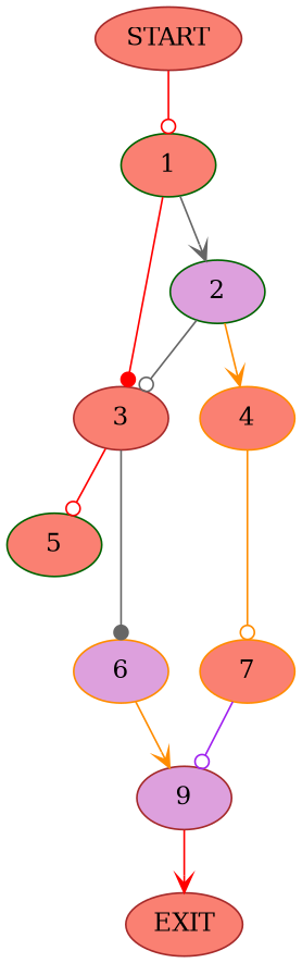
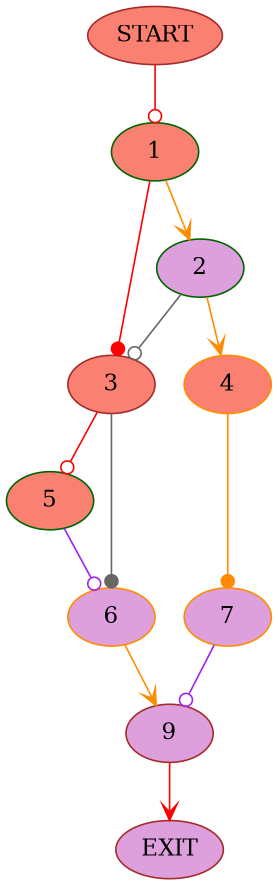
  digraph {
    node [color=brown fillcolor=salmon style=filled]
    edge [arrowhead=odot color=red]
    n1 [label=START]
    1 [color=darkgreen]
    2 [color=darkgreen fillcolor=plum]
    3
-   n5 [label=EXIT]
+   n5 [fillcolor=plum label=EXIT]
    4 [color=darkorange]
    5 [color=darkgreen]
    6 [color=darkorange fillcolor=plum]
-   7 [color=darkorange]
+   7 [color=darkorange fillcolor=plum]
    9 [fillcolor=plum]
    n1 -> 1
-   1 -> 2 [arrowhead=vee color=gray40]
+   1 -> 2 [arrowhead=vee color=darkorange]
    1 -> 3 [arrowhead=dot]
    2 -> 3 [color=gray40]
    2 -> 4 [arrowhead=vee color=darkorange]
    3 -> 5
    3 -> 6 [arrowhead=dot color=gray40]
-   4 -> 7 [color=darkorange]
+   4 -> 7 [arrowhead=dot color=darkorange]
+   5 -> 6 [color=purple]
    6 -> 9 [arrowhead=vee color=darkorange]
    7 -> 9 [color=purple]
    9 -> n5 [arrowhead=vee]
  }
